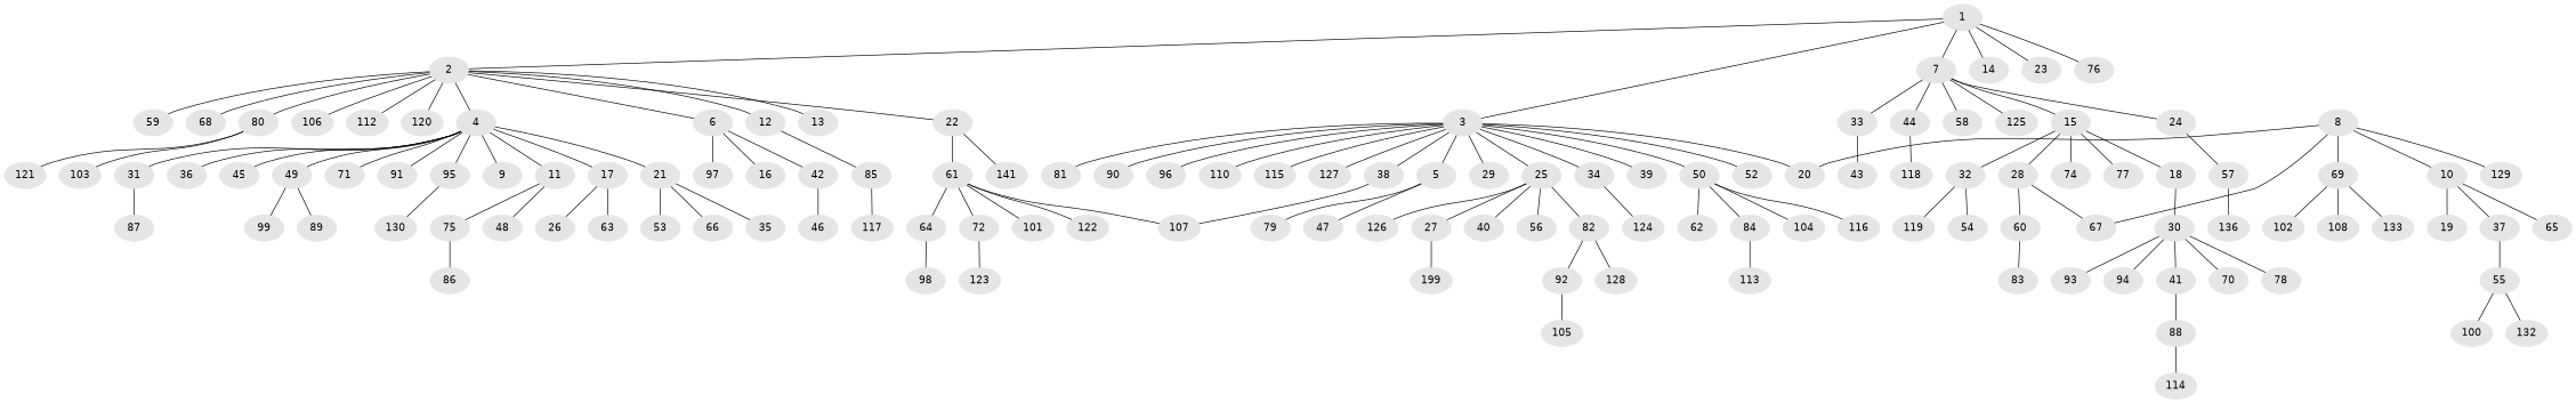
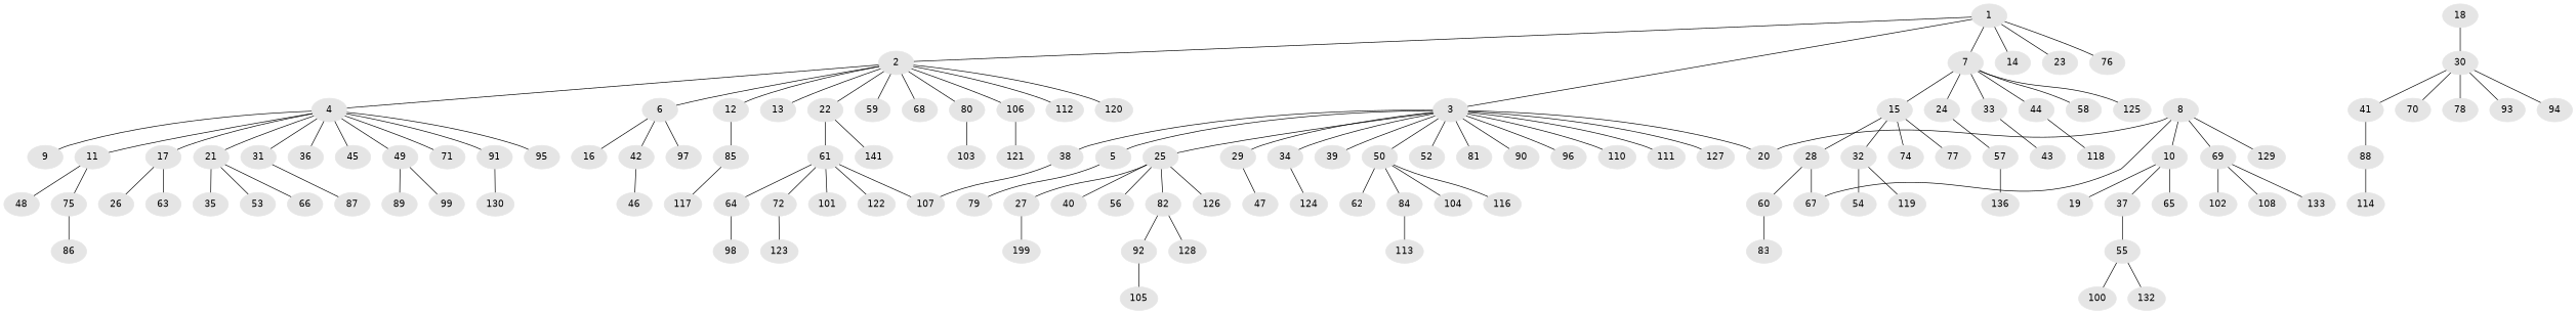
  graph {
    fontname="DejaVu Sans"
    node [color=gray90 fontname="DejaVu Sans" style=filled]
    edge [fontname="DejaVu Sans"]
    1
    2
    3
    7
    14
    23
    76
    4
    6
    12
    13
    22
    59
    68
    80
    106
    112
    120
    5
    25
    29
    34
    38
    39
    50
    52
    81
    90
    96
    110
-   115
+   115 [label=111]
    127
    20
    15
    24
    33
    44
    58
    125
    9
    11
    17
    21
    31
    36
    45
    49
    71
    91
    95
    16
    42
    97
    85
    61
    n56 [label=141]
    103
    121
    47
    79
    8
    10
    67
    69
    129
    27
    40
    56
    82
    126
    124
    107
    62
    84
    104
    116
    48
    75
    26
    63
    35
    53
    66
    87
    89
    99
    130
    46
    18
    28
    32
    74
    77
    57
    43
    118
    19
    37
    65
    102
    108
    133
    55
    86
    117
    30
    60
    54
    119
    41
    70
    78
    93
    94
    64
    72
    101
    122
    n119 [label=136]
    n120 [label=199]
    92
    128
    83
    88
    100
    132
    114
    113
    98
    123
    105
    1 -- 2
    1 -- 3
    1 -- 7
    1 -- 14
    1 -- 23
    1 -- 76
    2 -- 4
    2 -- 6
    2 -- 12
    2 -- 13
    2 -- 22
    2 -- 59
    2 -- 68
    2 -- 80
    2 -- 106
    2 -- 112
    2 -- 120
    3 -- 5
    3 -- 25
    3 -- 29
    3 -- 34
    3 -- 38
    3 -- 39
    3 -- 50
    3 -- 52
    3 -- 81
    3 -- 90
    3 -- 96
    3 -- 110
    3 -- 115
    3 -- 127
    3 -- 20
    7 -- 15
    7 -- 24
    7 -- 33
    7 -- 44
    7 -- 58
    7 -- 125
    4 -- 9
    4 -- 11
    4 -- 17
    4 -- 21
    4 -- 31
    4 -- 36
    4 -- 45
    4 -- 49
    4 -- 71
    4 -- 91
    4 -- 95
    6 -- 16
    6 -- 42
    6 -- 97
    12 -- 85
    22 -- 61
    22 -- n56
    80 -- 103
-   80 -- 121
-   5 -- 47
+   106 -- 121
+   29 -- 47
    5 -- 79
    25 -- 27
    25 -- 40
    25 -- 56
    25 -- 82
    25 -- 126
    34 -- 124
    38 -- 107
    50 -- 62
    50 -- 84
    50 -- 104
    50 -- 116
-   15 -- 18
    15 -- 28
    15 -- 32
    15 -- 74
    15 -- 77
    24 -- 57
    33 -- 43
    44 -- 118
    11 -- 48
    11 -- 75
    17 -- 26
    17 -- 63
    21 -- 35
    21 -- 53
    21 -- 66
    31 -- 87
    49 -- 89
    49 -- 99
-   95 -- 130
+   91 -- 130
    42 -- 46
    85 -- 117
    61 -- 107
    61 -- 64
    61 -- 72
    61 -- 101
    61 -- 122
    8 -- 20
    8 -- 10
    8 -- 67
    8 -- 69
    8 -- 129
    10 -- 19
    10 -- 37
    10 -- 65
    69 -- 102
    69 -- 108
    69 -- 133
    27 -- n120
    82 -- 92
    82 -- 128
    84 -- 113
    75 -- 86
    18 -- 30
    28 -- 67
    28 -- 60
    32 -- 54
    32 -- 119
    57 -- n119
    37 -- 55
    55 -- 100
    55 -- 132
    30 -- 41
    30 -- 70
    30 -- 78
    30 -- 93
    30 -- 94
    60 -- 83
    41 -- 88
    64 -- 98
    72 -- 123
    92 -- 105
    88 -- 114
  }
